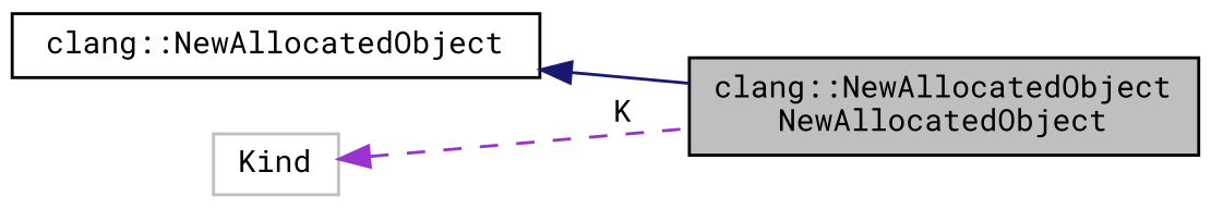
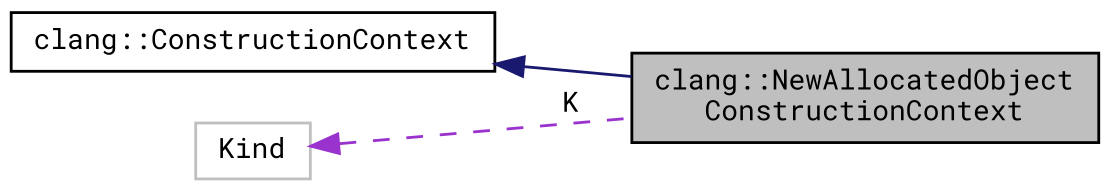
  digraph {
    fontname="Roboto Mono"
    rankdir=LR
    node [color=black fontname="Roboto Mono" fontsize=10 shape=record]
    edge [dir=back fontname="Roboto Mono" fontsize=10 labelfontname=Helvetica labelfontsize=10]
-   n1 [fillcolor=grey75 fontcolor=black height=0.2 label="clang::NewAllocatedObject\lNewAllocatedObject" style=filled width=0.4]
-   n2 [height=0.2 label="clang::NewAllocatedObject" width=0.4]
+   n1 [fillcolor=grey75 fontcolor=black height=0.2 label="clang::NewAllocatedObject\lConstructionContext" style=filled width=0.4]
+   n2 [height=0.2 label="clang::ConstructionContext" width=0.4]
    n3 [color=grey75 height=0.2 label=Kind width=0.4]
    n2 -> n1 [color=midnightblue style=solid]
    n3 -> n1 [color=darkorchid3 label=" K" style=dashed]
  }
